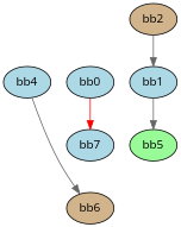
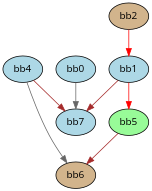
  digraph {
    fontname="Open Sans"
    node [fillcolor=lightblue fontname="Open Sans" style=filled]
    edge [color=brown fontname="Open Sans"]
    n1 [label="bb0\l"]
    n2 [label="bb7\l"]
    n3 [label="bb1\l"]
    n4 [fillcolor=palegreen label="bb5\l"]
    n5 [fillcolor=tan label="bb6\l"]
    n6 [fillcolor=tan label="bb2\l"]
    n7 [label="bb4\l"]
-   n1 -> n2 [color=red]
-   n3 -> n4 [color=gray40]
-   n6 -> n3 [color=gray40]
+   n1 -> n2 [color=gray40]
+   n3 -> n2
+   n3 -> n4 [color=red]
+   n4 -> n5
+   n6 -> n3 [color=red]
+   n7 -> n2
    n7 -> n5 [color=gray40]
  }
